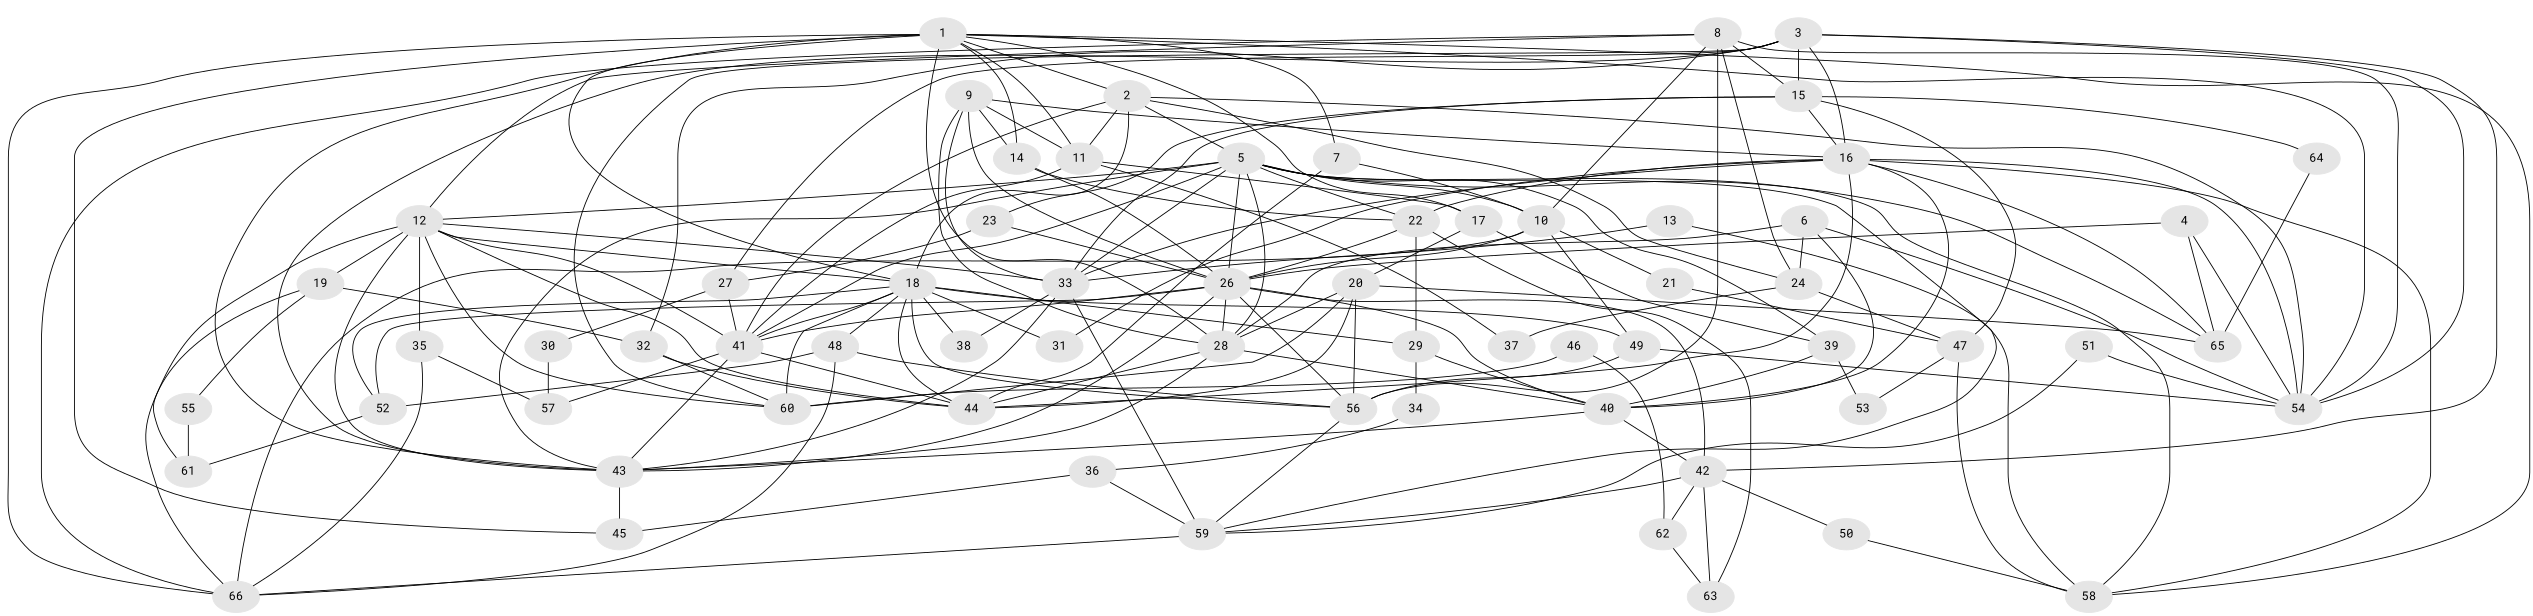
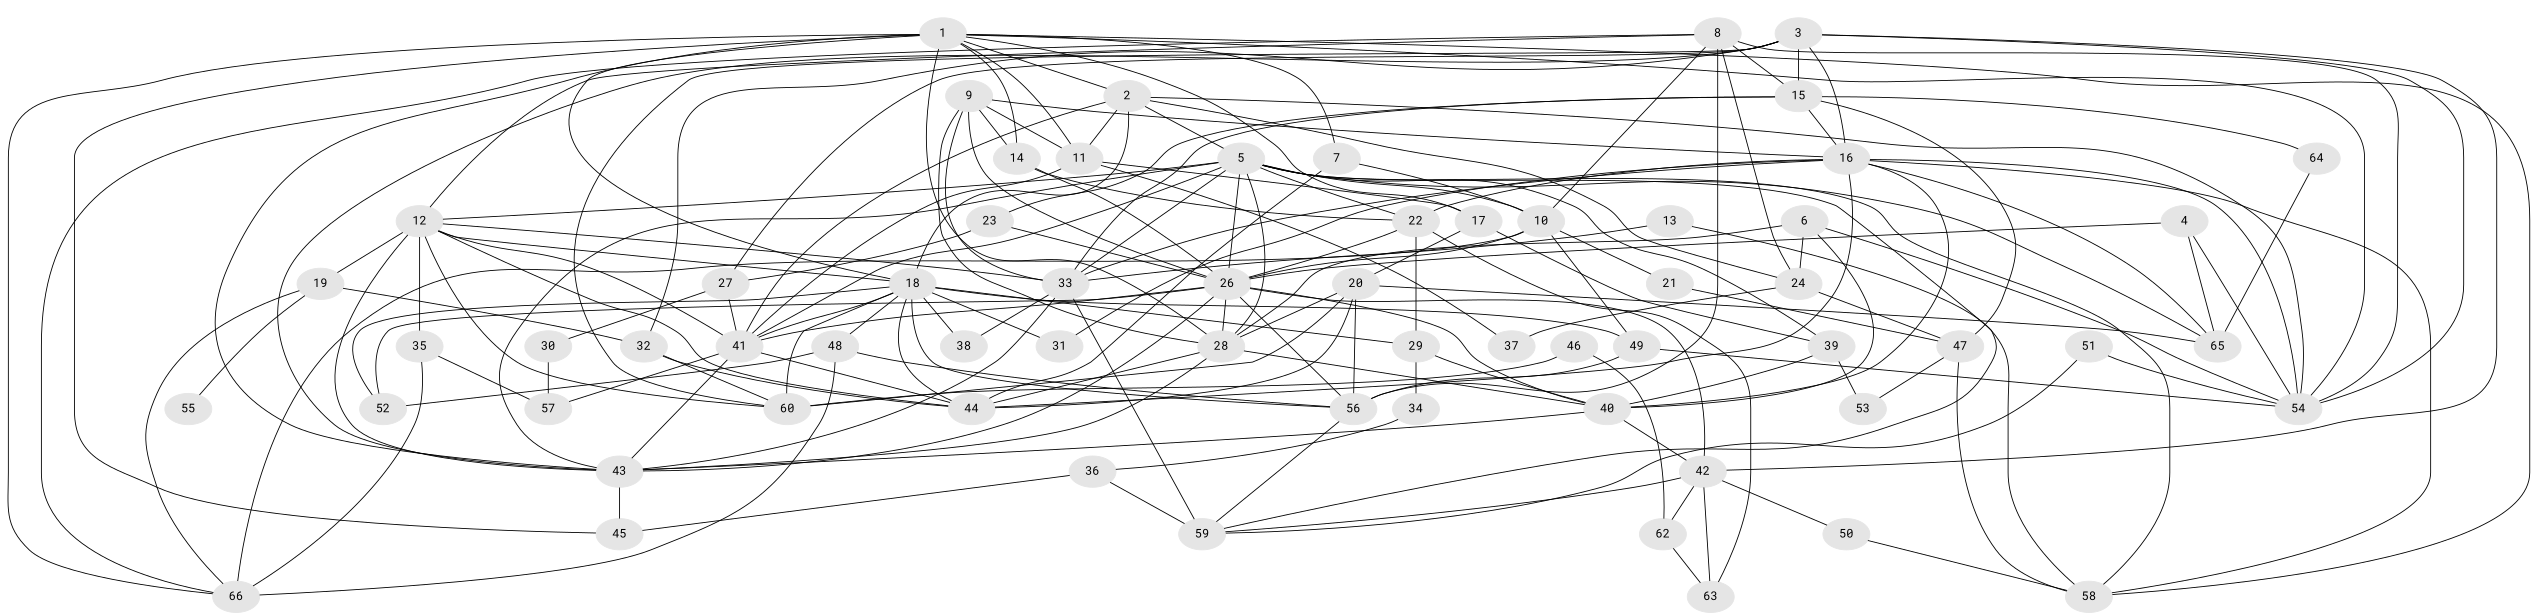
  graph {
    fontname="Roboto Mono"
    node [color=gray90 fontname="Roboto Mono" style=filled]
    edge [fontname="Roboto Mono" weight=1.0]
    1
    2
    7
    11
    14
    17
    18
    28
    43
    45
    54
    58
    66
    5
    24
    41
    10
    44
    37
    26
    22
    39
    20
    60
    56
    49
    31
    29
    38
    48
    52
    40
    65
    12
    33
    59
    47
    57
    3
    15
    16
    27
    32
    42
    23
    64
    30
    63
    50
    62
    4
    21
    19
    35
-   61
    53
    6
    8
    9
    55
    13
    34
    36
    46
    51
    1 -- 2
    1 -- 7
    1 -- 11
    1 -- 14
    1 -- 17
    1 -- 18 [weight=2.0]
    1 -- 28 [weight=2.0]
    1 -- 43
    1 -- 45
    1 -- 54
    1 -- 58
    1 -- 66
    2 -- 11
    2 -- 18
    2 -- 54
    2 -- 5
    2 -- 24
    2 -- 41
    7 -- 10
    7 -- 44
    11 -- 17
    11 -- 41
    11 -- 37
    14 -- 26
    14 -- 22
    17 -- 39
    17 -- 20
    18 -- 41
    18 -- 44
    18 -- 60
    18 -- 56
    18 -- 49 [weight=2.0]
    18 -- 31
    18 -- 29
    18 -- 38
    18 -- 48
    18 -- 52
    28 -- 43
    28 -- 44
    28 -- 40
    43 -- 45
    5 -- 28
    5 -- 43 [weight=2.0]
    5 -- 58
    5 -- 41
    5 -- 10
    5 -- 26
    5 -- 22
    5 -- 39
    5 -- 65
    5 -- 12
    5 -- 33 [weight=2.0]
    5 -- 59
    24 -- 37
    24 -- 47
    41 -- 43
    41 -- 44 [weight=2.0]
    41 -- 57
    10 -- 66
    10 -- 26
    10 -- 49
    10 -- 21
    26 -- 28
    26 -- 43
    26 -- 41
    26 -- 56
    26 -- 52
    26 -- 40
    26 -- 42
    22 -- 26
    22 -- 29
    22 -- 63
    39 -- 40 [weight=2.0]
    39 -- 53
    20 -- 28
    20 -- 44
    20 -- 60
    20 -- 56 [weight=2.0]
    20 -- 65
    56 -- 59
    49 -- 54
    49 -- 56
    29 -- 40
    29 -- 34
    48 -- 66
    48 -- 56
    48 -- 52
-   52 -- 61
    40 -- 43
    40 -- 42
    12 -- 18
    12 -- 43
    12 -- 41 [weight=2.0]
    12 -- 44
    12 -- 60
    12 -- 33
    12 -- 19
    12 -- 35
-   12 -- 61
    33 -- 43
    33 -- 38
    33 -- 59 [weight=2.0]
-   59 -- 66
    47 -- 58
    47 -- 53
    3 -- 43
    3 -- 54
    3 -- 60
    3 -- 15 [weight=2.0]
    3 -- 16 [weight=2.0]
    3 -- 27
    3 -- 32
    3 -- 42
    15 -- 33
    15 -- 47
    15 -- 16
    15 -- 23
    15 -- 64
    16 -- 54
    16 -- 58
    16 -- 44
    16 -- 22
    16 -- 31
    16 -- 40
    16 -- 65
    16 -- 33 [weight=2.0]
    27 -- 41
    27 -- 30
    32 -- 44
    32 -- 60
    42 -- 59
    42 -- 63
    42 -- 50
    42 -- 62
    23 -- 26
    23 -- 27
    64 -- 65
    30 -- 57
    50 -- 58
    62 -- 63
    4 -- 54
    4 -- 26
    4 -- 65
    21 -- 47
    19 -- 66
    19 -- 32
    19 -- 55
    35 -- 66
    35 -- 57
    6 -- 28
    6 -- 54
    6 -- 24
    6 -- 40
    8 -- 54
    8 -- 66
    8 -- 24
    8 -- 10 [weight=2.0]
    8 -- 56 [weight=2.0]
    8 -- 12
    8 -- 15
    9 -- 11
    9 -- 14
    9 -- 28
    9 -- 26
    9 -- 33
    9 -- 16
-   55 -- 61
    13 -- 58
    13 -- 33
    34 -- 36
    36 -- 45
    36 -- 59
    46 -- 60
    46 -- 62
    51 -- 54
    51 -- 59
  }
